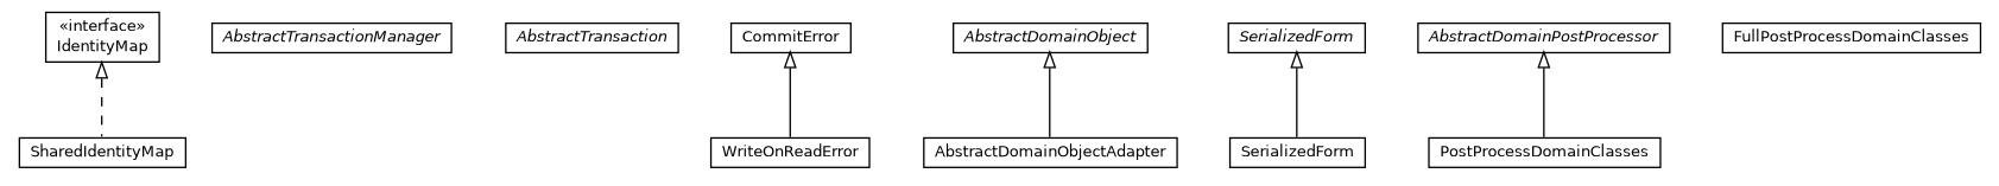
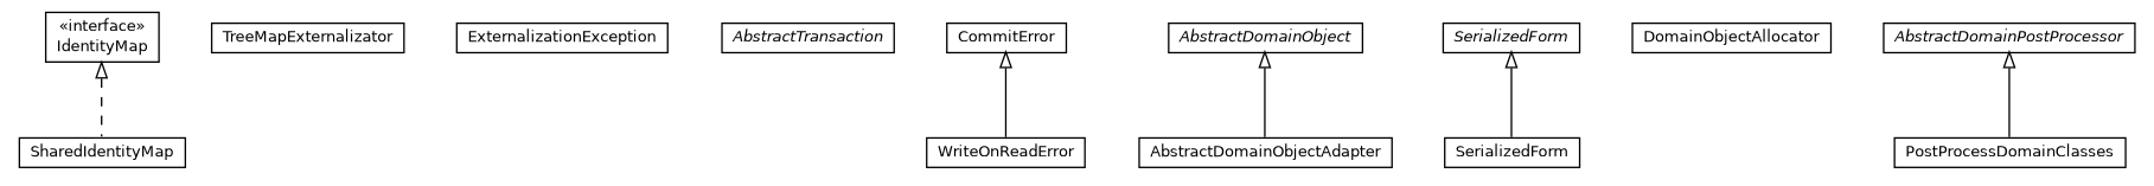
  digraph {
    nodesep=0.25
    ranksep=0.5
    node [fontcolor=black fontname=Helvetica fontsize=10.0 shape=plaintext]
    edge [arrowtail=empty dir=back fontname=Helvetica fontsize=10 headport=p labelfontname=Helvetica labelfontsize=10 tailport=p]
    n1 [label=<<table title="pt.ist.fenixframework.core.SharedIdentityMap" border="0" cellborder="1" cellspacing="0" cellpadding="2" port="p" href="./SharedIdentityMap.html"> 		<tr><td><table border="0" cellspacing="0" cellpadding="1"> <tr><td align="center" balign="center"> SharedIdentityMap </td></tr> 		</table></td></tr> 		</table>>]
+   n2 [label=<<table title="pt.ist.fenixframework.core.TreeMapExternalizator" border="0" cellborder="1" cellspacing="0" cellpadding="2" port="p" href="./TreeMapExternalizator.html"> 		<tr><td><table border="0" cellspacing="0" cellpadding="1"> <tr><td align="center" balign="center"> TreeMapExternalizator </td></tr> 		</table></td></tr> 		</table>>]
    n3 [label=<<table title="pt.ist.fenixframework.core.IdentityMap" border="0" cellborder="1" cellspacing="0" cellpadding="2" port="p" href="./IdentityMap.html"> 		<tr><td><table border="0" cellspacing="0" cellpadding="1"> <tr><td align="center" balign="center"> &#171;interface&#187; </td></tr> <tr><td align="center" balign="center"> IdentityMap </td></tr> 		</table></td></tr> 		</table>>]
-   n4 [label=<<table title="pt.ist.fenixframework.core.AbstractTransactionManager" border="0" cellborder="1" cellspacing="0" cellpadding="2" port="p" href="./AbstractTransactionManager.html"> 		<tr><td><table border="0" cellspacing="0" cellpadding="1"> <tr><td align="center" balign="center"><font face="Helvetica-Oblique"> AbstractTransactionManager </font></td></tr> 		</table></td></tr> 		</table>>]
+   n5 [label=<<table title="pt.ist.fenixframework.core.ExternalizationException" border="0" cellborder="1" cellspacing="0" cellpadding="2" port="p" href="./ExternalizationException.html"> 		<tr><td><table border="0" cellspacing="0" cellpadding="1"> <tr><td align="center" balign="center"> ExternalizationException </td></tr> 		</table></td></tr> 		</table>>]
    n6 [label=<<table title="pt.ist.fenixframework.core.AbstractTransaction" border="0" cellborder="1" cellspacing="0" cellpadding="2" port="p" href="./AbstractTransaction.html"> 		<tr><td><table border="0" cellspacing="0" cellpadding="1"> <tr><td align="center" balign="center"><font face="Helvetica-Oblique"> AbstractTransaction </font></td></tr> 		</table></td></tr> 		</table>>]
    n7 [label=<<table title="pt.ist.fenixframework.core.WriteOnReadError" border="0" cellborder="1" cellspacing="0" cellpadding="2" port="p" href="./WriteOnReadError.html"> 		<tr><td><table border="0" cellspacing="0" cellpadding="1"> <tr><td align="center" balign="center"> WriteOnReadError </td></tr> 		</table></td></tr> 		</table>>]
    n8 [label=<<table title="pt.ist.fenixframework.core.AbstractDomainObjectAdapter" border="0" cellborder="1" cellspacing="0" cellpadding="2" port="p" href="./AbstractDomainObjectAdapter.html"> 		<tr><td><table border="0" cellspacing="0" cellpadding="1"> <tr><td align="center" balign="center"> AbstractDomainObjectAdapter </td></tr> 		</table></td></tr> 		</table>>]
    n9 [label=<<table title="pt.ist.fenixframework.core.AbstractDomainObjectAdapter.SerializedForm" border="0" cellborder="1" cellspacing="0" cellpadding="2" port="p" href="./AbstractDomainObjectAdapter.SerializedForm.html"> 		<tr><td><table border="0" cellspacing="0" cellpadding="1"> <tr><td align="center" balign="center"> SerializedForm </td></tr> 		</table></td></tr> 		</table>>]
    n10 [label=<<table title="pt.ist.fenixframework.core.CommitError" border="0" cellborder="1" cellspacing="0" cellpadding="2" port="p" href="./CommitError.html"> 		<tr><td><table border="0" cellspacing="0" cellpadding="1"> <tr><td align="center" balign="center"> CommitError </td></tr> 		</table></td></tr> 		</table>>]
    n11 [label=<<table title="pt.ist.fenixframework.core.AbstractDomainObject" border="0" cellborder="1" cellspacing="0" cellpadding="2" port="p" href="./AbstractDomainObject.html"> 		<tr><td><table border="0" cellspacing="0" cellpadding="1"> <tr><td align="center" balign="center"><font face="Helvetica-Oblique"> AbstractDomainObject </font></td></tr> 		</table></td></tr> 		</table>>]
    n12 [label=<<table title="pt.ist.fenixframework.core.AbstractDomainObject.SerializedForm" border="0" cellborder="1" cellspacing="0" cellpadding="2" port="p" href="./AbstractDomainObject.SerializedForm.html"> 		<tr><td><table border="0" cellspacing="0" cellpadding="1"> <tr><td align="center" balign="center"><font face="Helvetica-Oblique"> SerializedForm </font></td></tr> 		</table></td></tr> 		</table>>]
+   n13 [label=<<table title="pt.ist.fenixframework.core.DomainObjectAllocator" border="0" cellborder="1" cellspacing="0" cellpadding="2" port="p" href="./DomainObjectAllocator.html"> 		<tr><td><table border="0" cellspacing="0" cellpadding="1"> <tr><td align="center" balign="center"> DomainObjectAllocator </td></tr> 		</table></td></tr> 		</table>>]
    n14 [label=<<table title="pt.ist.fenixframework.core.AbstractDomainPostProcessor" border="0" cellborder="1" cellspacing="0" cellpadding="2" port="p" href="./AbstractDomainPostProcessor.html"> 		<tr><td><table border="0" cellspacing="0" cellpadding="1"> <tr><td align="center" balign="center"><font face="Helvetica-Oblique"> AbstractDomainPostProcessor </font></td></tr> 		</table></td></tr> 		</table>>]
    n15 [label=<<table title="pt.ist.fenixframework.core.PostProcessDomainClasses" border="0" cellborder="1" cellspacing="0" cellpadding="2" port="p" href="./PostProcessDomainClasses.html"> 		<tr><td><table border="0" cellspacing="0" cellpadding="1"> <tr><td align="center" balign="center"> PostProcessDomainClasses </td></tr> 		</table></td></tr> 		</table>>]
-   n16 [label=<<table title="pt.ist.fenixframework.core.FullPostProcessDomainClasses" border="0" cellborder="1" cellspacing="0" cellpadding="2" port="p" href="./FullPostProcessDomainClasses.html"> 		<tr><td><table border="0" cellspacing="0" cellpadding="1"> <tr><td align="center" balign="center"> FullPostProcessDomainClasses </td></tr> 		</table></td></tr> 		</table>>]
    n3 -> n1 [style=dashed]
    n10 -> n7
    n11 -> n8
    n12 -> n9
    n14 -> n15
  }
